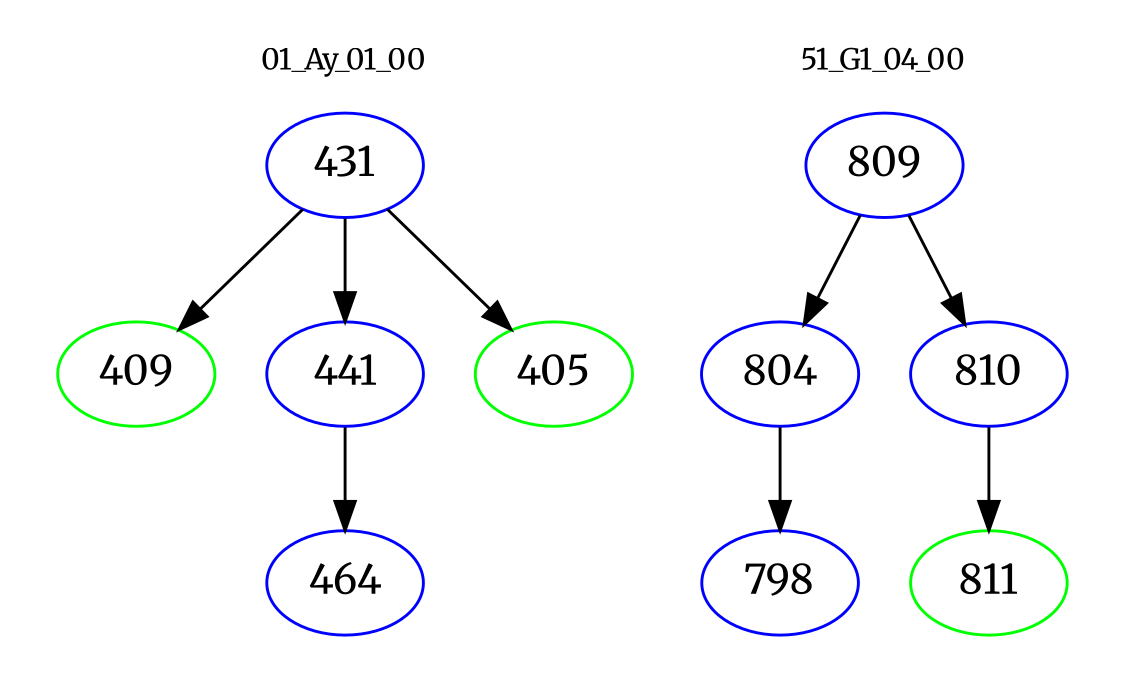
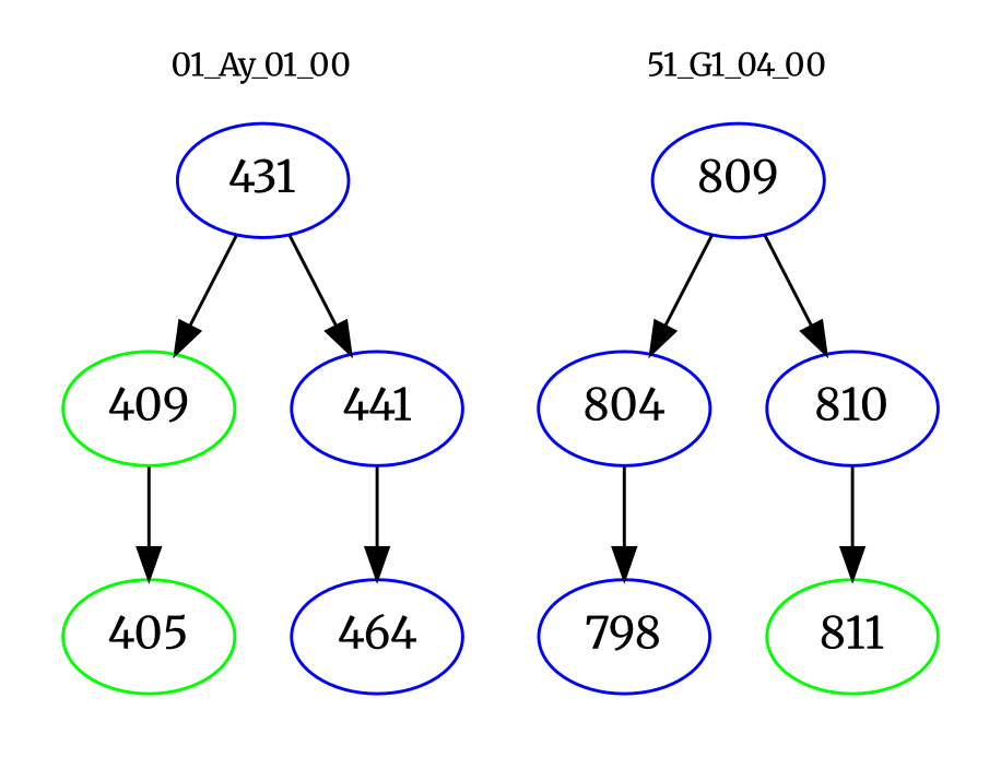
  digraph {
    fontname=Merriweather
    node [color=blue fontname=Merriweather]
    edge [color=black fontname=Merriweather]
    n1 [label=431]
    n2 [color=green label=409]
    n3 [label=441]
    n4 [color=green label=405]
    n5 [label=464]
    n6 [label=809]
    n7 [label=804]
    n8 [label=810]
    n9 [label=798]
    n10 [color=green label=811]
    subgraph cluster_1 {
      color=white
      fontsize=10
      label="01_Ay_01_00"
      n1
      n2
      n3
      n4
      n5
    }
    subgraph cluster_2 {
      color=white
      fontsize=10
      label="51_G1_04_00"
      n6
      n7
      n8
      n9
      n10
    }
    n1 -> n2
    n1 -> n3
-   n1 -> n4
+   n2 -> n4
    n3 -> n5
    n6 -> n7
    n6 -> n8
    n7 -> n9
    n8 -> n10
  }
